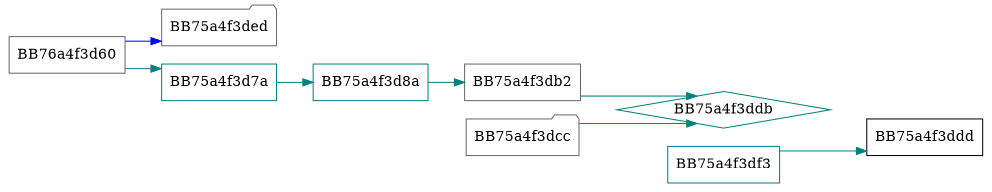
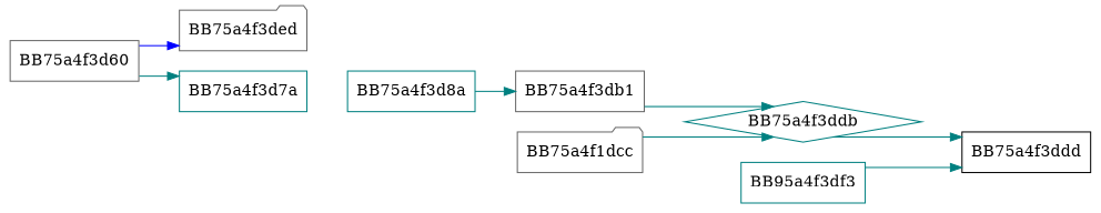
  digraph {
    rankdir=LR
    splines=ortho
    node [color=gray40 shape=box]
    edge [color=teal]
    BB75a4f3ded [shape=folder]
-   BB75a4f3d60 [label=BB76a4f3d60]
+   BB75a4f3d60
    BB75a4f3d7a [color=teal]
    BB75a4f3d8a [color=teal]
-   BB75a4f3df3 [color=teal]
+   BB75a4f3df3 [color=teal label=BB95a4f3df3]
    BB75a4f3ddd [color=black]
-   BB75a4f3db1 [label=BB75a4f3db2]
+   BB75a4f3db1
    BB75a4f3ddb [color=teal shape=diamond]
-   BB75a4f3dcc [shape=folder]
+   BB75a4f3dcc [shape=folder label=BB75a4f1dcc]
    BB75a4f3d60 -> BB75a4f3ded [color=blue]
    BB75a4f3d60 -> BB75a4f3d7a
-   BB75a4f3d7a -> BB75a4f3d8a
    BB75a4f3d8a -> BB75a4f3db1
    BB75a4f3df3 -> BB75a4f3ddd
    BB75a4f3db1 -> BB75a4f3ddb
+   BB75a4f3ddb -> BB75a4f3ddd
    BB75a4f3dcc -> BB75a4f3ddb
  }
